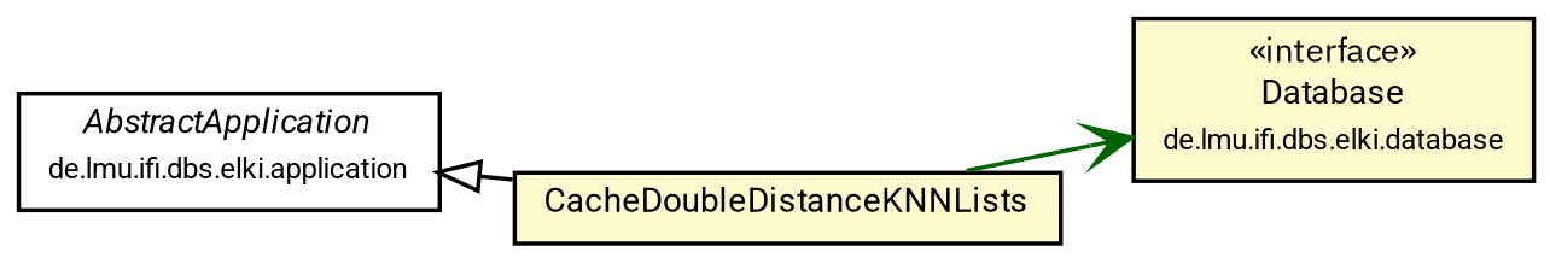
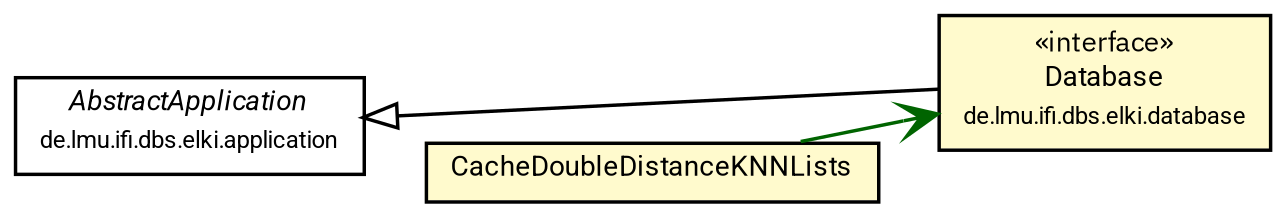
  digraph {
    fontname="IBM Plex Sans"
    nodesep=0.15
    rankdir=LR
    ranksep=0.25
    node [fontcolor=black fontname="IBM Plex Sans" fontsize=8 margin=0 shape=plaintext]
    edge [fontname="IBM Plex Sans" fontsize=7 labelfontname=Roboto labelfontsize=7]
    n1 [height=0 label=<<table title="de.lmu.ifi.dbs.elki.database.Database" border="0" cellborder="1" cellspacing="0" cellpadding="2" bgcolor="LemonChiffon" href="../../database/Database.html" target="_parent"> 		<tr><td><table border="0" cellspacing="0" cellpadding="1"> 		<tr><td align="center" balign="center"> &#171;interface&#187; </td></tr> 		<tr><td align="center" balign="center"> <font face="Roboto">Database</font> </td></tr> 		<tr><td align="center" balign="center"> <font face="Roboto" point-size="7.0">de.lmu.ifi.dbs.elki.database</font> </td></tr> 		</table></td></tr> 		</table>> width=0]
    n2 [height=0 label=<<table title="de.lmu.ifi.dbs.elki.application.AbstractApplication" border="0" cellborder="1" cellspacing="0" cellpadding="2" href="../AbstractApplication.html" target="_parent"> 		<tr><td><table border="0" cellspacing="0" cellpadding="1"> 		<tr><td align="center" balign="center"> <font face="Roboto"><i>AbstractApplication</i></font> </td></tr> 		<tr><td align="center" balign="center"> <font face="Roboto" point-size="7.0">de.lmu.ifi.dbs.elki.application</font> </td></tr> 		</table></td></tr> 		</table>> width=0]
    n3 [height=0 label=<<table title="de.lmu.ifi.dbs.elki.application.cache.CacheDoubleDistanceKNNLists" border="0" cellborder="1" cellspacing="0" cellpadding="2" bgcolor="lemonChiffon" href="CacheDoubleDistanceKNNLists.html" target="_parent"> 		<tr><td><table border="0" cellspacing="0" cellpadding="1"> 		<tr><td align="center" balign="center"> <font face="Roboto">CacheDoubleDistanceKNNLists</font> </td></tr> 		</table></td></tr> 		</table>> width=0]
-   n2 -> n3 [arrowtail=empty color=black dir=back weight=10]
+   n2 -> n1 [arrowtail=empty color=black dir=back weight=10]
    n3 -> n1 [arrowhead=vee color=darkgreen weight=1]
  }
